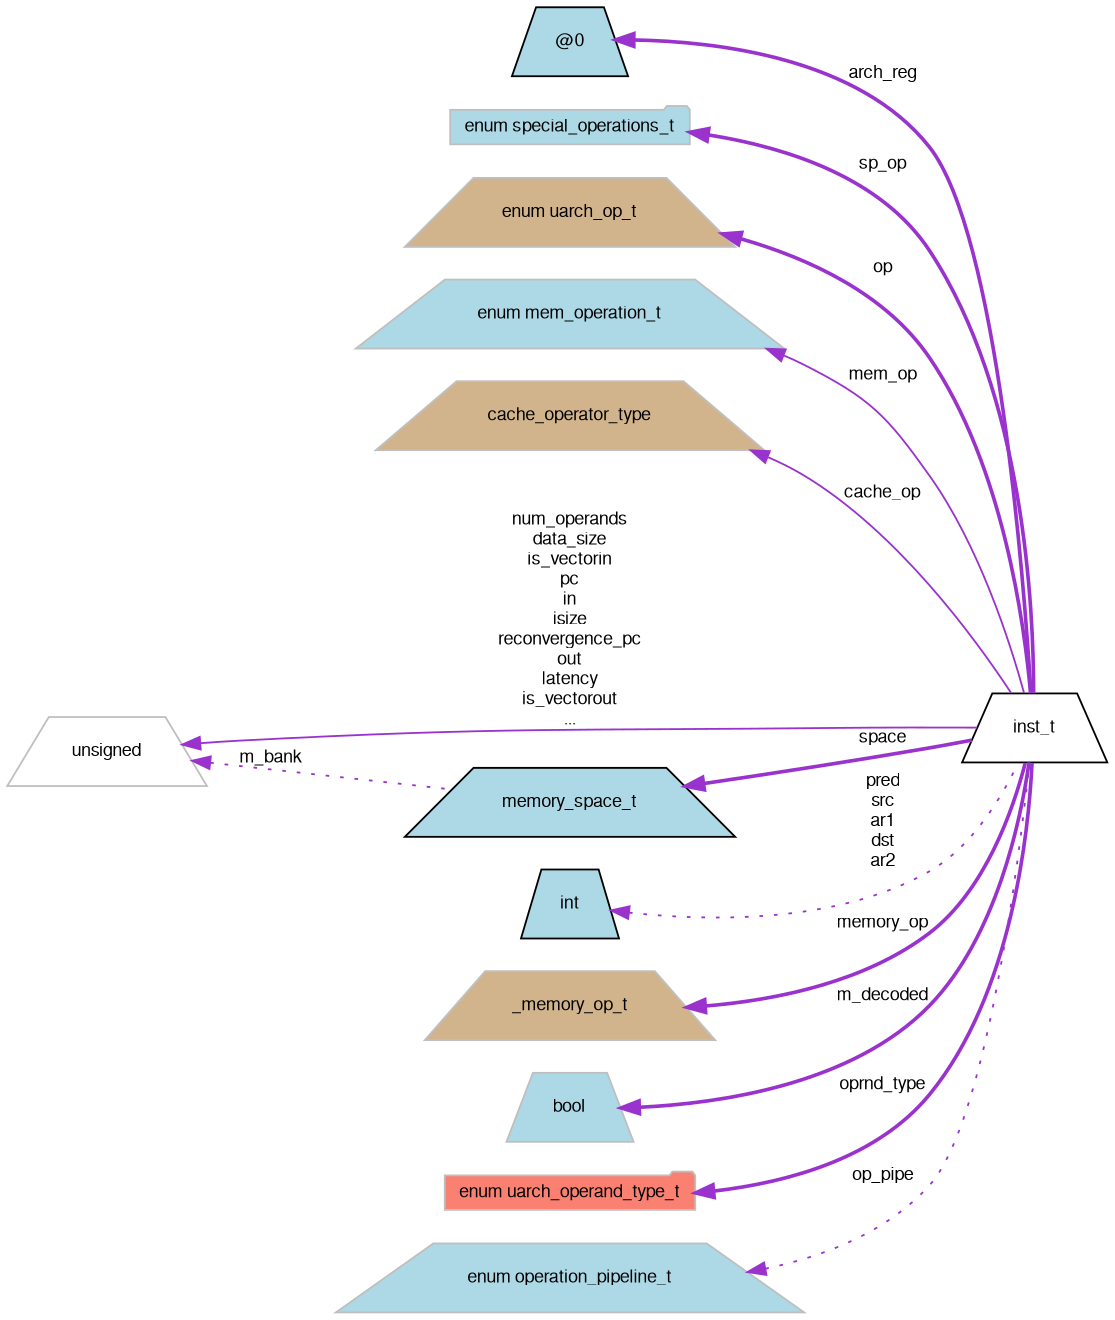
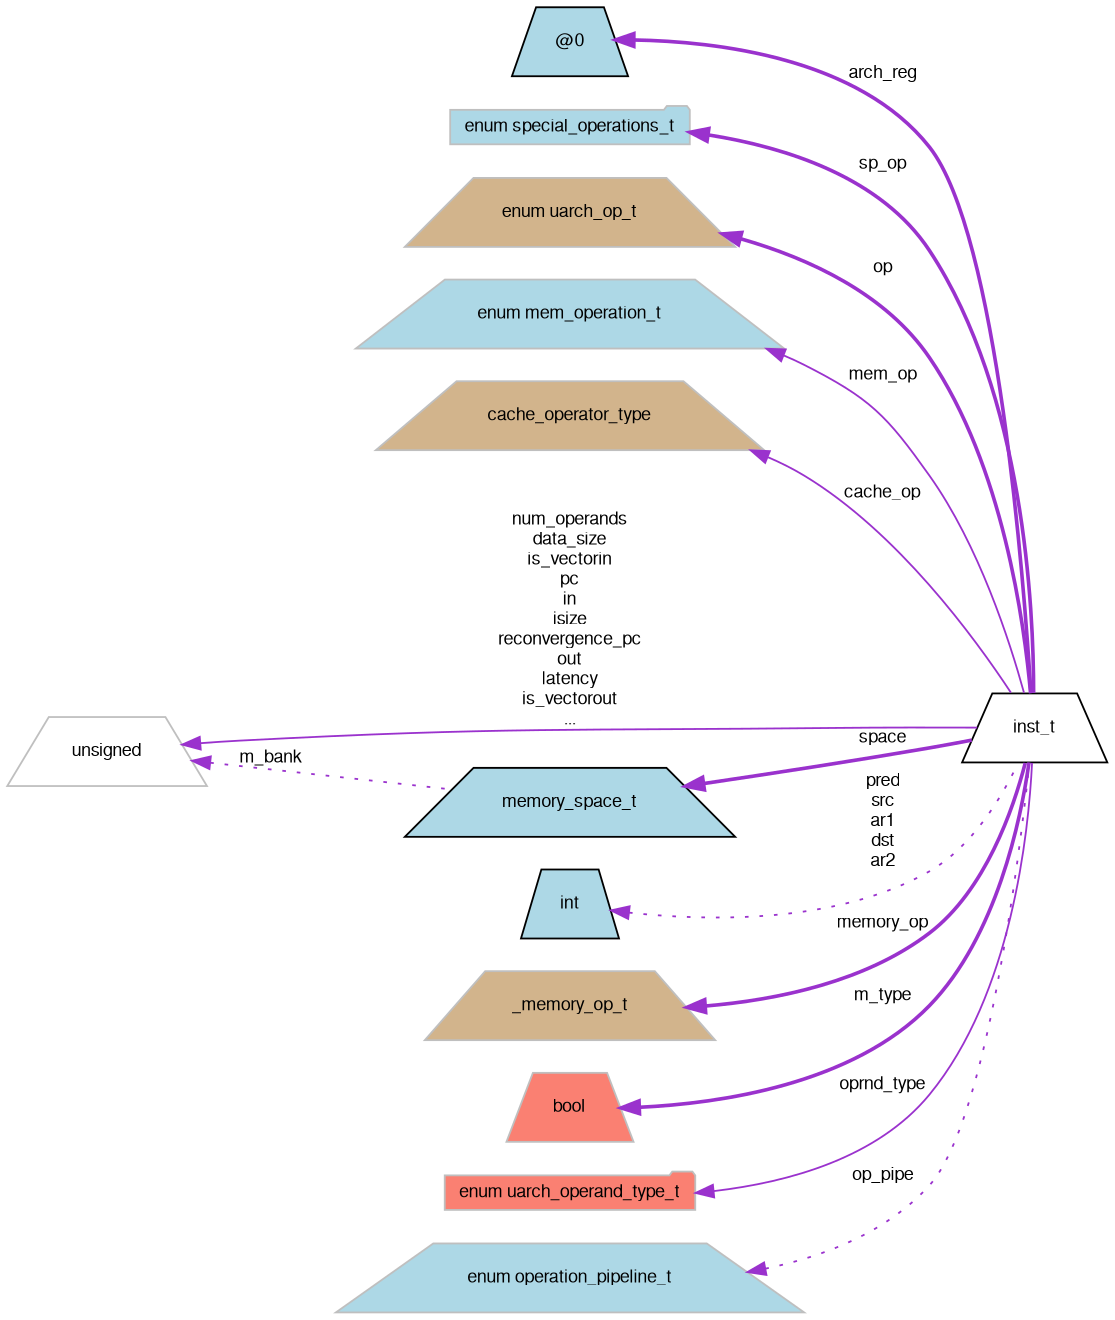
  digraph {
    rankdir=LR
    node [color=grey75 fillcolor=lightblue fontname=FreeSans fontsize=10 shape=trapezium style=filled]
    edge [color=darkorchid3 dir=back fontname=FreeSans fontsize=10 labelfontname=FreeSans labelfontsize=10 style=bold]
    n1 [color=black fillcolor=white fontcolor=black height=0.2 label=inst_t width=0.4]
    n2 [color=black height=0.2 label="@0" width=0.4]
    n3 [height=0.2 label="enum special_operations_t" shape=folder width=0.4]
    n4 [fillcolor=tan height=0.2 label="enum uarch_op_t" width=0.4]
    n5 [height=0.2 label="enum mem_operation_t" width=0.4]
    n6 [fillcolor=tan height=0.2 label=cache_operator_type width=0.4]
    n7 [color=black height=0.2 label=memory_space_t width=0.4]
    n8 [fillcolor=white height=0.2 label=unsigned width=0.4]
    n9 [color=black height=0.2 label=int width=0.4]
    n10 [fillcolor=tan height=0.2 label=_memory_op_t width=0.4]
-   n11 [height=0.2 label=bool width=0.4]
+   n11 [fillcolor=salmon height=0.2 label=bool width=0.4]
    n12 [fillcolor=salmon height=0.2 label="enum uarch_operand_type_t" shape=folder width=0.4]
    n13 [height=0.2 label="enum operation_pipeline_t" width=0.4]
    n2 -> n1 [label=arch_reg]
    n3 -> n1 [label=sp_op]
    n4 -> n1 [label=op]
    n5 -> n1 [label=mem_op style=solid]
    n6 -> n1 [label=cache_op style=solid]
    n7 -> n1 [label=space]
    n8 -> n1 [label="num_operands\ndata_size\nis_vectorin\npc\nin\nisize\nreconvergence_pc\nout\nlatency\nis_vectorout\n..." style=solid]
    n8 -> n7 [label=m_bank style=dotted]
    n9 -> n1 [label="pred\nsrc\nar1\ndst\nar2" style=dotted]
    n10 -> n1 [label=memory_op]
-   n11 -> n1 [label=m_decoded]
-   n12 -> n1 [label=oprnd_type]
+   n11 -> n1 [label=m_type]
+   n12 -> n1 [label=oprnd_type style=solid]
    n13 -> n1 [label=op_pipe style=dotted]
  }
